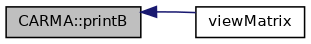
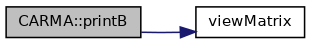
  digraph {
    rankdir=LR
    node [color=black fontname=Helvetica fontsize=10 shape=record style=filled]
    n1 [fillcolor=grey75 fontcolor=black height=0.2 label="CARMA::printB" width=0.4]
    n2 [fillcolor=white height=0.2 label=viewMatrix width=0.4]
-   n2 -> n1 [color=midnightblue fontname=Helvetica fontsize=10 labelfontname=Helvetica labelfontsize=10 style=solid]
+   n1 -> n2 [color=midnightblue fontname=Helvetica fontsize=10 labelfontname=Helvetica labelfontsize=10 style=solid]
  }
